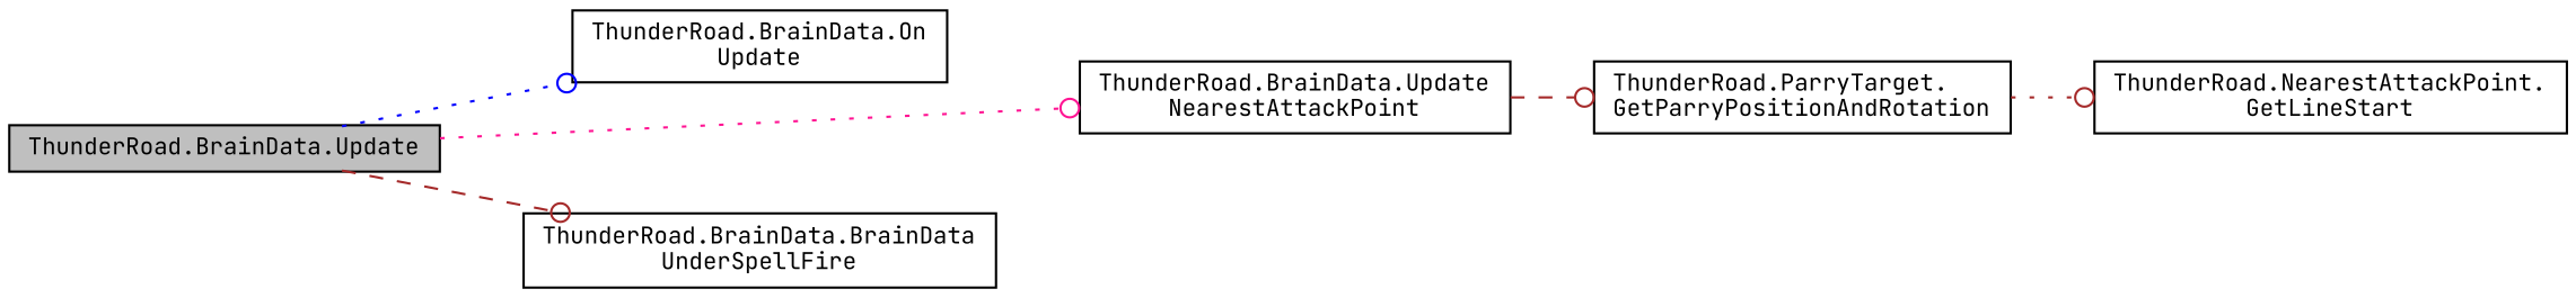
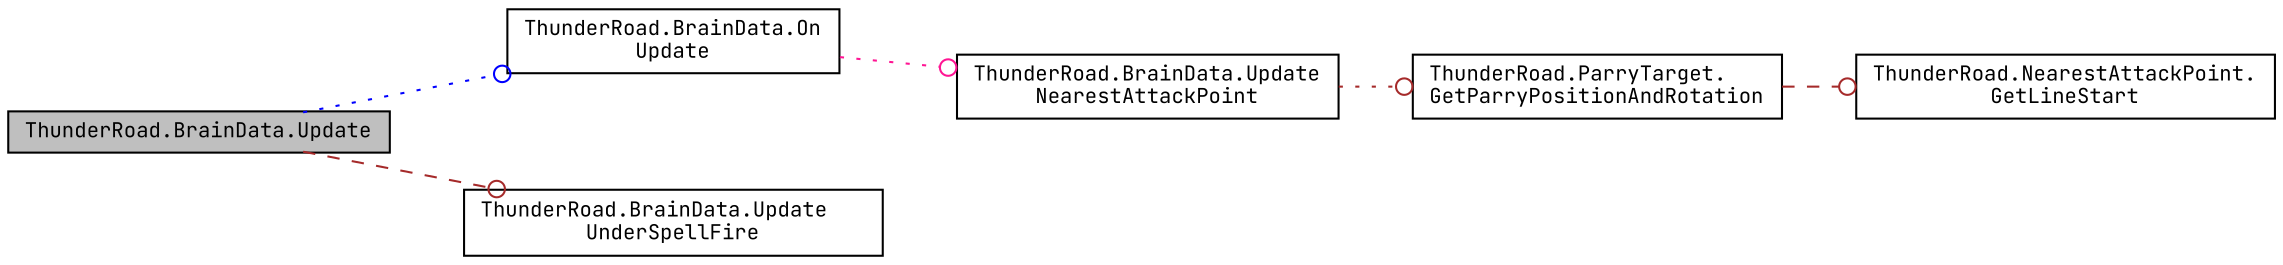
  digraph {
    fontname="JetBrains Mono"
    rankdir=LR
    node [color=black fillcolor=white fontname="JetBrains Mono" fontsize=10 shape=record style=filled]
    edge [arrowhead=odot color=brown fontname="JetBrains Mono" fontsize=10 labelfontname=Helvetica labelfontsize=10 style=dotted]
    n1 [fillcolor=grey75 fontcolor=black height=0.2 label="ThunderRoad.BrainData.Update" width=0.4]
    n2 [height=0.2 label="ThunderRoad.BrainData.On\lUpdate" width=0.4]
    n3 [height=0.2 label="ThunderRoad.BrainData.Update\lNearestAttackPoint" width=0.4]
-   n4 [height=0.2 label="ThunderRoad.BrainData.BrainData\lUnderSpellFire" width=0.4]
+   n4 [height=0.2 label="ThunderRoad.BrainData.Update\lUnderSpellFire" width=0.4]
    n5 [height=0.2 label="ThunderRoad.ParryTarget.\lGetParryPositionAndRotation" width=0.4]
    n6 [height=0.2 label="ThunderRoad.NearestAttackPoint.\lGetLineStart" width=0.4]
    n1 -> n2 [color=blue]
-   n1 -> n3 [color=deeppink]
+   n2 -> n3 [color=deeppink]
    n1 -> n4 [style=dashed]
-   n3 -> n5 [style=dashed]
-   n5 -> n6
+   n3 -> n5
+   n5 -> n6 [style=dashed]
  }
